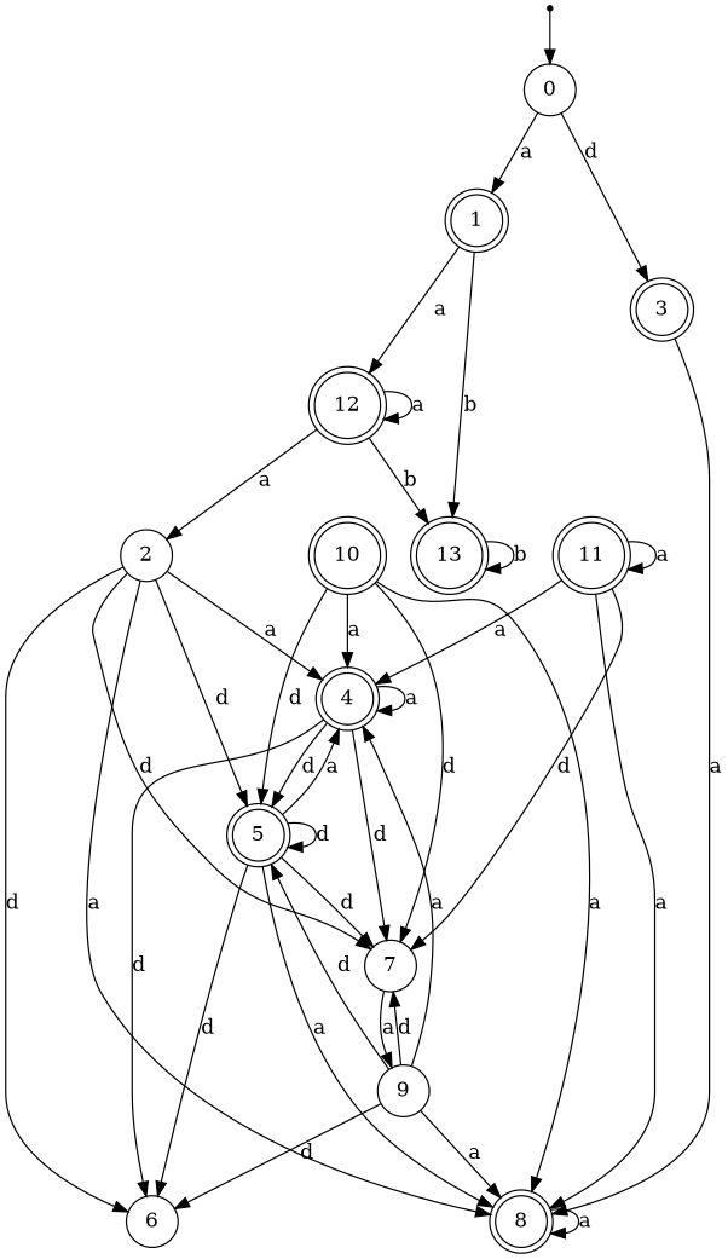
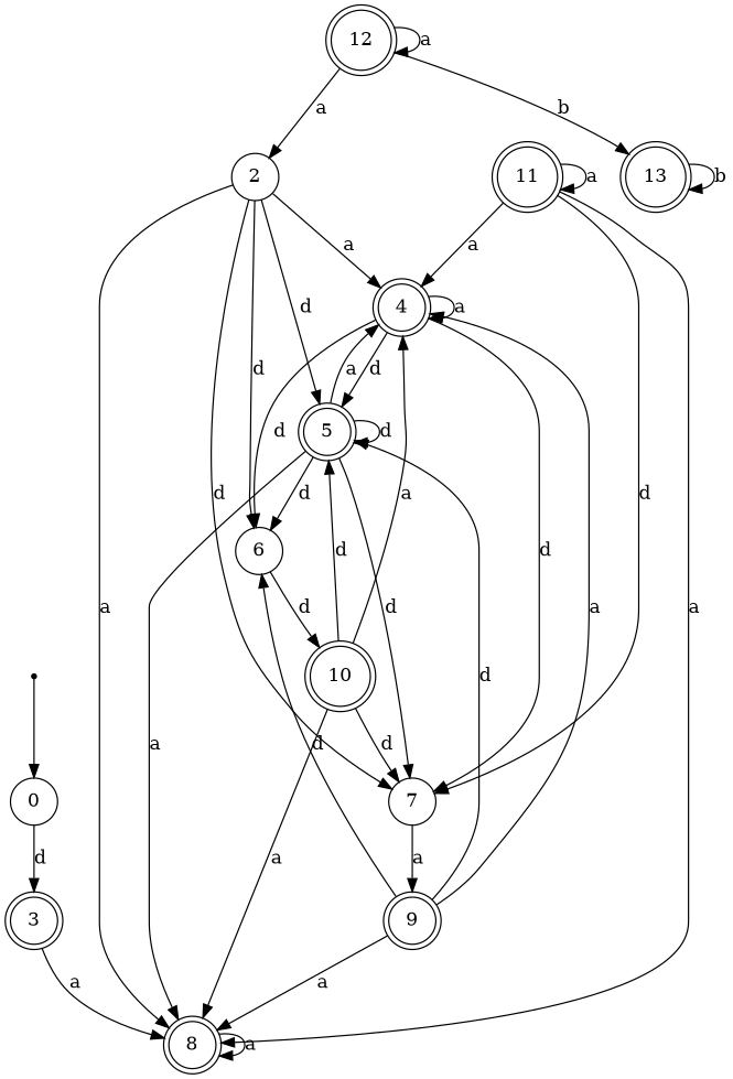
  digraph {
    rankdir=TB
    node [shape=doublecircle]
    dummy0 [shape=point]
    0 [shape=circle]
-   1
    3
    12
    13
    2 [shape=circle]
    4
    5
    6 [shape=circle]
    7 [shape=circle]
    8
    10
-   9 [shape=circle]
+   9
    11
    dummy0 -> 0
-   0 -> 1 [label=a]
    0 -> 3 [label=d]
-   1 -> 12 [label=a]
-   1 -> 13 [label=b]
    3 -> 8 [label=a]
    12 -> 12 [label=a]
    12 -> 13 [label=b]
    12 -> 2 [label=a]
    13 -> 13 [label=b]
    2 -> 4 [label=a]
    2 -> 5 [label=d]
    2 -> 6 [label=d]
    2 -> 7 [label=d]
    2 -> 8 [label=a]
    4 -> 4 [label=a]
    4 -> 5 [label=d]
    4 -> 6 [label=d]
    4 -> 7 [label=d]
    5 -> 4 [label=a]
    5 -> 5 [label=d]
    5 -> 6 [label=d]
    5 -> 7 [label=d]
    5 -> 8 [label=a]
+   6 -> 10 [label=d]
    7 -> 9 [label=a]
    8 -> 8 [label=a]
    10 -> 4 [label=a]
    10 -> 5 [label=d]
    10 -> 7 [label=d]
    10 -> 8 [label=a]
    9 -> 4 [label=a]
    9 -> 5 [label=d]
    9 -> 6 [label=d]
-   9 -> 7 [label=d]
    9 -> 8 [label=a]
    11 -> 4 [label=a]
    11 -> 7 [label=d]
    11 -> 8 [label=a]
    11 -> 11 [label=a]
  }
